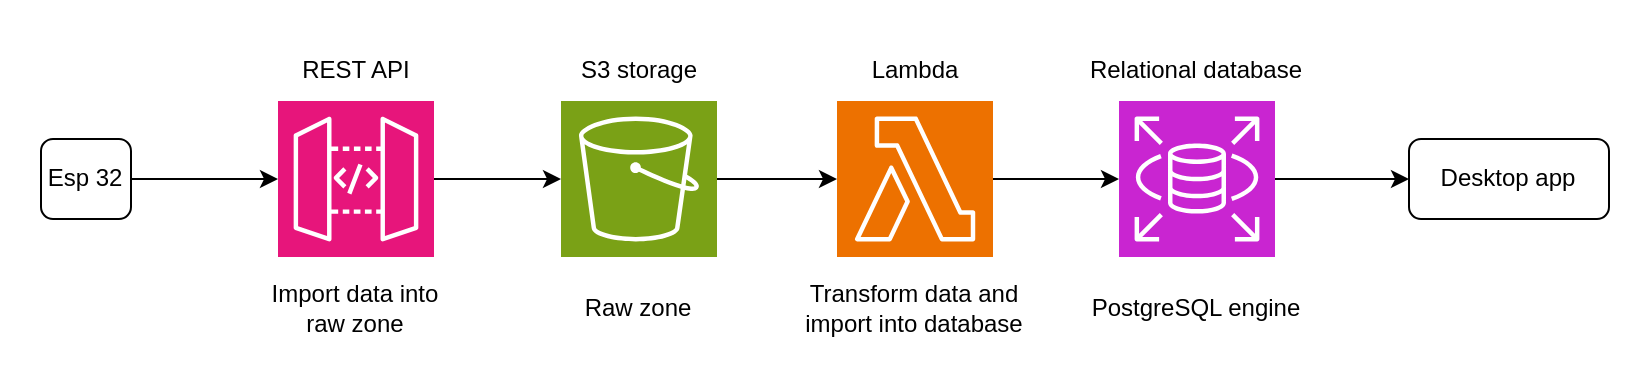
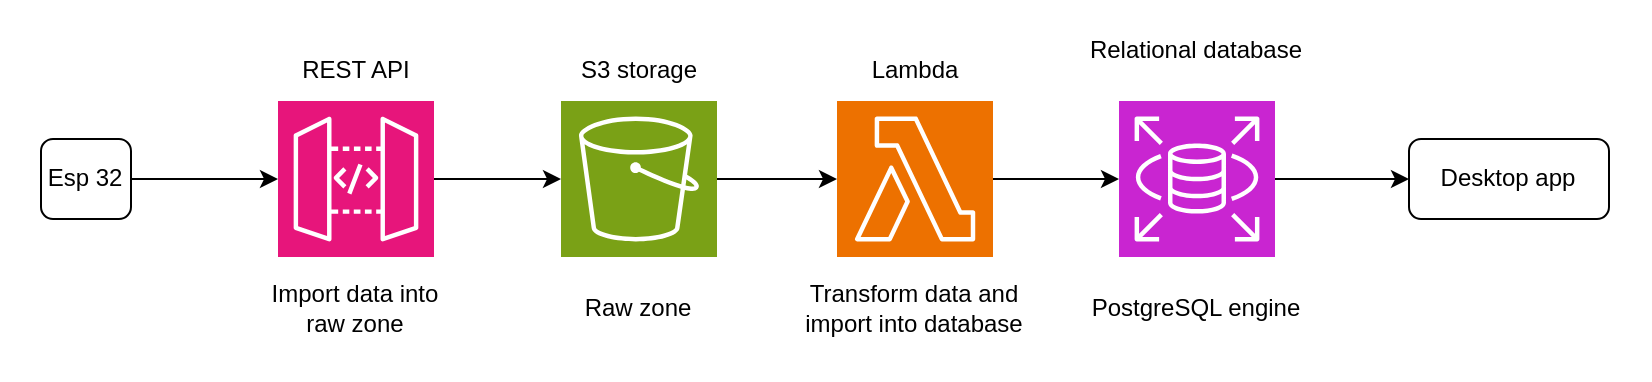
  <mxCell id="0" />
  <mxCell id="1" parent="0" />
  <mxCell id="2" value="Esp 32" style="rounded=1;whiteSpace=wrap;html=1;fontSize=12;glass=0;strokeWidth=1;shadow=0;" parent="1" vertex="1"><mxGeometry x="20" y="69" width="45" height="40" as="geometry" /></mxCell>
  <mxCell id="3" value="" style="sketch=0;points=[[0,0,0],[0.25,0,0],[0.5,0,0],[0.75,0,0],[1,0,0],[0,1,0],[0.25,1,0],[0.5,1,0],[0.75,1,0],[1,1,0],[0,0.25,0],[0,0.5,0],[0,0.75,0],[1,0.25,0],[1,0.5,0],[1,0.75,0]];outlineConnect=0;fontColor=#232F3E;fillColor=#E7157B;strokeColor=#ffffff;dashed=0;verticalLabelPosition=bottom;verticalAlign=top;align=center;html=1;fontSize=12;fontStyle=0;aspect=fixed;shape=mxgraph.aws4.resourceIcon;resIcon=mxgraph.aws4.api_gateway;" parent="1" vertex="1"><mxGeometry x="138.5" y="50" width="78" height="78" as="geometry" /></mxCell>
  <mxCell id="4" value="" style="sketch=0;points=[[0,0,0],[0.25,0,0],[0.5,0,0],[0.75,0,0],[1,0,0],[0,1,0],[0.25,1,0],[0.5,1,0],[0.75,1,0],[1,1,0],[0,0.25,0],[0,0.5,0],[0,0.75,0],[1,0.25,0],[1,0.5,0],[1,0.75,0]];outlineConnect=0;fontColor=#232F3E;fillColor=#7AA116;strokeColor=#ffffff;dashed=0;verticalLabelPosition=bottom;verticalAlign=top;align=center;html=1;fontSize=12;fontStyle=0;aspect=fixed;shape=mxgraph.aws4.resourceIcon;resIcon=mxgraph.aws4.s3;" parent="1" vertex="1"><mxGeometry x="280" y="50" width="78" height="78" as="geometry" /></mxCell>
  <mxCell id="5" style="edgeStyle=orthogonalEdgeStyle;rounded=0;orthogonalLoop=1;jettySize=auto;html=1;exitX=1;exitY=0.5;exitDx=0;exitDy=0;exitPerimeter=0;entryX=0;entryY=0.5;entryDx=0;entryDy=0;entryPerimeter=0;" parent="1" source="3" target="4" edge="1"><mxGeometry relative="1" as="geometry" /></mxCell>
  <mxCell id="6" style="edgeStyle=orthogonalEdgeStyle;rounded=0;orthogonalLoop=1;jettySize=auto;html=1;exitX=1;exitY=0.5;exitDx=0;exitDy=0;exitPerimeter=0;" parent="1" source="7" target="9" edge="1"><mxGeometry relative="1" as="geometry" /></mxCell>
  <mxCell id="7" value="" style="sketch=0;points=[[0,0,0],[0.25,0,0],[0.5,0,0],[0.75,0,0],[1,0,0],[0,1,0],[0.25,1,0],[0.5,1,0],[0.75,1,0],[1,1,0],[0,0.25,0],[0,0.5,0],[0,0.75,0],[1,0.25,0],[1,0.5,0],[1,0.75,0]];outlineConnect=0;fontColor=#232F3E;fillColor=#ED7100;strokeColor=#ffffff;dashed=0;verticalLabelPosition=bottom;verticalAlign=top;align=center;html=1;fontSize=12;fontStyle=0;aspect=fixed;shape=mxgraph.aws4.resourceIcon;resIcon=mxgraph.aws4.lambda;" parent="1" vertex="1"><mxGeometry x="418" y="50" width="78" height="78" as="geometry" /></mxCell>
  <mxCell id="8" style="edgeStyle=orthogonalEdgeStyle;rounded=0;orthogonalLoop=1;jettySize=auto;html=1;exitX=1;exitY=0.5;exitDx=0;exitDy=0;exitPerimeter=0;entryX=0;entryY=0.5;entryDx=0;entryDy=0;" parent="1" source="9" target="17" edge="1"><mxGeometry relative="1" as="geometry" /></mxCell>
  <mxCell id="9" value="" style="sketch=0;points=[[0,0,0],[0.25,0,0],[0.5,0,0],[0.75,0,0],[1,0,0],[0,1,0],[0.25,1,0],[0.5,1,0],[0.75,1,0],[1,1,0],[0,0.25,0],[0,0.5,0],[0,0.75,0],[1,0.25,0],[1,0.5,0],[1,0.75,0]];outlineConnect=0;fontColor=#232F3E;fillColor=#C925D1;strokeColor=#ffffff;dashed=0;verticalLabelPosition=bottom;verticalAlign=top;align=center;html=1;fontSize=12;fontStyle=0;aspect=fixed;shape=mxgraph.aws4.resourceIcon;resIcon=mxgraph.aws4.rds;" parent="1" vertex="1"><mxGeometry x="559" y="50" width="78" height="78" as="geometry" /></mxCell>
  <mxCell id="10" style="edgeStyle=orthogonalEdgeStyle;rounded=0;orthogonalLoop=1;jettySize=auto;html=1;exitX=1;exitY=0.5;exitDx=0;exitDy=0;exitPerimeter=0;entryX=0;entryY=0.5;entryDx=0;entryDy=0;entryPerimeter=0;" parent="1" source="4" target="7" edge="1"><mxGeometry relative="1" as="geometry" /></mxCell>
  <mxCell id="11" value="REST API" style="text;html=1;strokeColor=none;fillColor=none;align=center;verticalAlign=middle;whiteSpace=wrap;rounded=0;" parent="1" vertex="1"><mxGeometry x="147.5" y="20" width="60" height="30" as="geometry" /></mxCell>
  <mxCell id="12" value="S3 storage" style="text;html=1;strokeColor=none;fillColor=none;align=center;verticalAlign=middle;whiteSpace=wrap;rounded=0;" parent="1" vertex="1"><mxGeometry x="288.5" y="20" width="61" height="30" as="geometry" /></mxCell>
  <mxCell id="13" value="Import data into raw zone" style="text;html=1;strokeColor=none;fillColor=none;align=center;verticalAlign=middle;whiteSpace=wrap;rounded=0;" parent="1" vertex="1"><mxGeometry x="132" y="139" width="91" height="30" as="geometry" /></mxCell>
  <mxCell id="14" value="Transform data and import into database" style="text;html=1;strokeColor=none;fillColor=none;align=center;verticalAlign=middle;whiteSpace=wrap;rounded=0;" parent="1" vertex="1"><mxGeometry x="397" y="139" width="120" height="30" as="geometry" /></mxCell>
  <mxCell id="15" value="Raw zone" style="text;html=1;strokeColor=none;fillColor=none;align=center;verticalAlign=middle;whiteSpace=wrap;rounded=0;" parent="1" vertex="1"><mxGeometry x="289" y="139" width="60" height="30" as="geometry" /></mxCell>
  <mxCell id="16" value="Lambda" style="text;html=1;strokeColor=none;fillColor=none;align=center;verticalAlign=middle;whiteSpace=wrap;rounded=0;" parent="1" vertex="1"><mxGeometry x="426.5" y="20" width="61" height="30" as="geometry" /></mxCell>
  <mxCell id="17" value="Desktop app" style="rounded=1;whiteSpace=wrap;html=1;fontSize=12;glass=0;strokeWidth=1;shadow=0;" parent="1" vertex="1"><mxGeometry x="704" y="69" width="100" height="40" as="geometry" /></mxCell>
  <mxCell id="18" value="PostgreSQL engine" style="text;html=1;strokeColor=none;fillColor=none;align=center;verticalAlign=middle;whiteSpace=wrap;rounded=0;" parent="1" vertex="1"><mxGeometry x="538" y="139" width="120" height="30" as="geometry" /></mxCell>
  <mxCell id="19" style="edgeStyle=orthogonalEdgeStyle;rounded=0;orthogonalLoop=1;jettySize=auto;html=1;entryX=0;entryY=0.5;entryDx=0;entryDy=0;entryPerimeter=0;" parent="1" source="2" target="3" edge="1"><mxGeometry relative="1" as="geometry" /></mxCell>
- <mxCell id="20" value="Relational database" style="text;html=1;strokeColor=none;fillColor=none;align=center;verticalAlign=middle;whiteSpace=wrap;rounded=0;" parent="1" vertex="1"><mxGeometry x="541.25" y="20" width="113.5" height="30" as="geometry" /></mxCell>
+ <mxCell id="20" value="Relational database" style="text;html=1;strokeColor=none;fillColor=none;align=center;verticalAlign=middle;whiteSpace=wrap;rounded=0;" parent="1" vertex="1"><mxGeometry x="541.25" y="10" width="113.5" height="30" as="geometry" /></mxCell>
